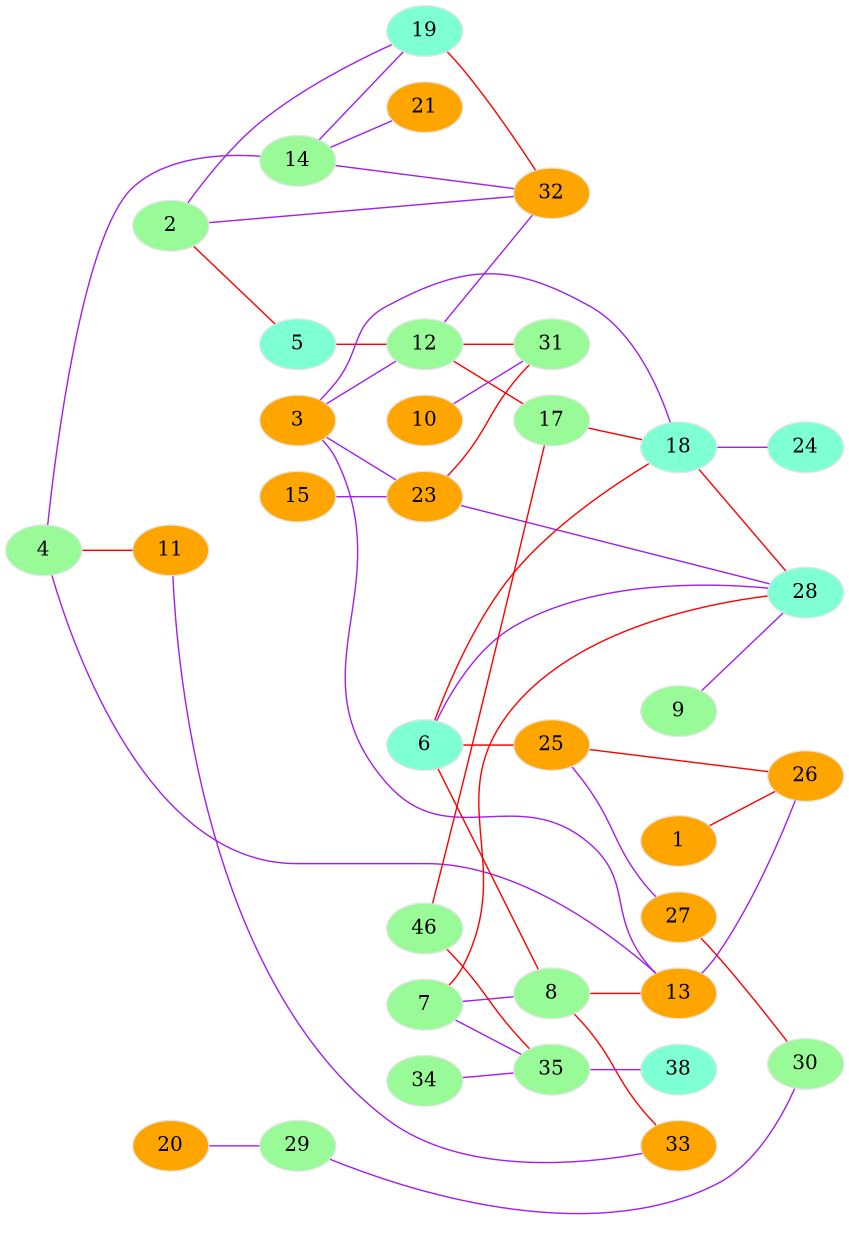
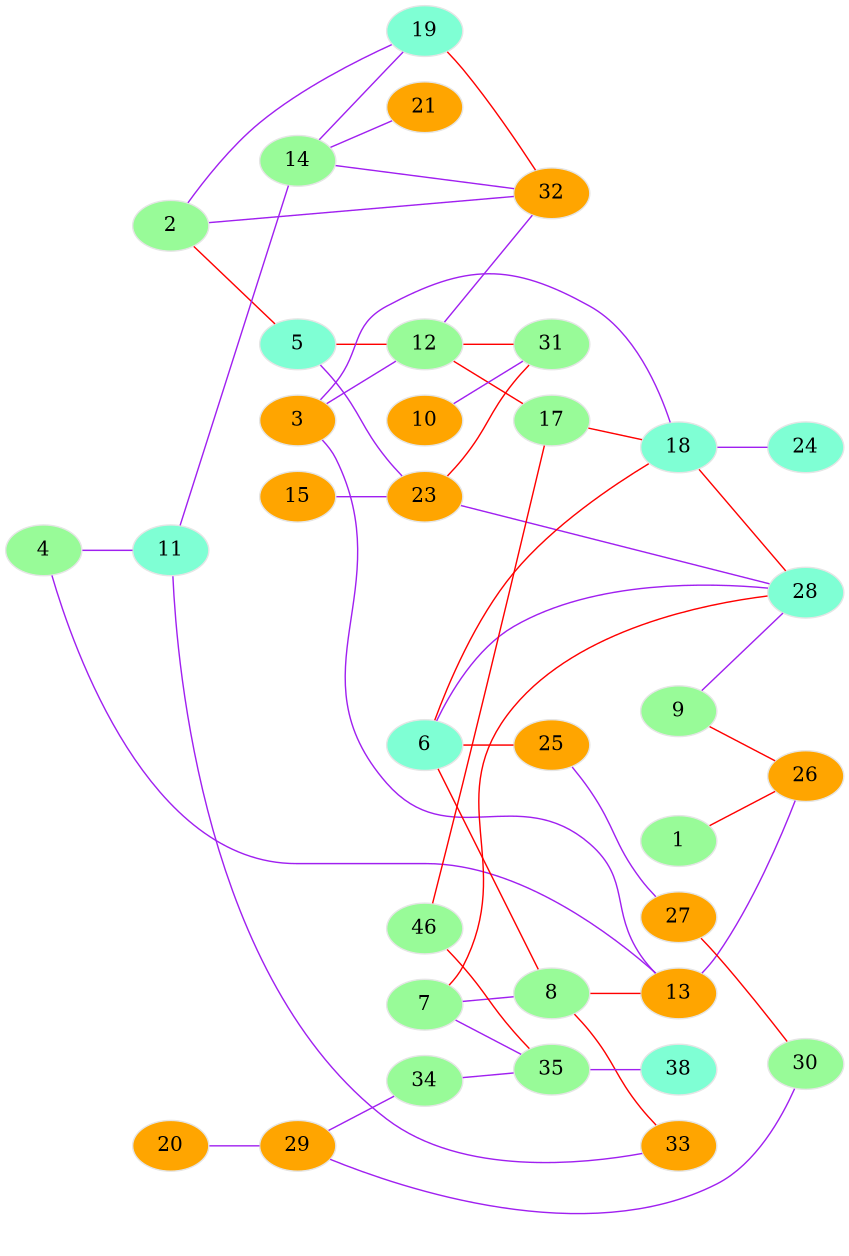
  graph {
    fontname="DejaVu Serif"
    rankdir=LR
    node [color=gray90 fillcolor=palegreen fontname="DejaVu Serif" style=filled]
    edge [color=purple fontname="DejaVu Serif" weight=1.0]
    26 [fillcolor=orange]
-   1 [fillcolor=orange]
+   1
    5 [fillcolor=aquamarine]
    2
    19 [fillcolor=aquamarine]
    32 [fillcolor=orange]
    12
    3 [fillcolor=orange]
    13 [fillcolor=orange]
    18 [fillcolor=aquamarine]
    23 [fillcolor=orange]
    31
    17
    28 [fillcolor=aquamarine]
    24 [fillcolor=aquamarine]
    4
-   11 [fillcolor=orange]
+   11 [fillcolor=aquamarine]
    14
    33 [fillcolor=orange]
    21 [fillcolor=orange]
    6 [fillcolor=aquamarine]
    8
    25 [fillcolor=orange]
    27 [fillcolor=orange]
    7
    35
    38 [fillcolor=aquamarine]
    9
    10 [fillcolor=orange]
    15 [fillcolor=orange]
    n31 [label=46]
    20 [fillcolor=orange]
-   29
+   29 [fillcolor=orange]
    30
    34
    1 -- 26 [color=red]
    5 -- 12 [color=red]
    2 -- 5 [color=red]
    2 -- 19
    2 -- 32
    19 -- 32 [color=red]
    12 -- 32
    12 -- 31 [color=red]
    12 -- 17 [color=red]
    3 -- 12
    3 -- 13
    3 -- 18
-   3 -- 23
+   5 -- 23
    13 -- 26
    18 -- 28 [color=red]
    18 -- 24
    23 -- 31 [color=red]
    23 -- 28
    17 -- 18 [color=red]
    4 -- 13
-   4 -- 11 [color=red]
-   4 -- 14
+   4 -- 11
+   11 -- 14
    11 -- 33
    14 -- 19
    14 -- 32
    14 -- 21
    6 -- 18 [color=red]
    6 -- 28
    6 -- 8 [color=red]
    6 -- 25 [color=red weight=2.0]
    8 -- 13 [color=red]
    8 -- 33 [color=red weight=2.0]
    25 -- 27
    27 -- 30 [color=red]
    7 -- 28 [color=red]
    7 -- 8
    7 -- 35
    35 -- 38
-   25 -- 26 [color=red weight=2.0]
+   9 -- 26 [color=red weight=2.0]
    9 -- 28
    10 -- 31
    15 -- 23
    n31 -- 17 [color=red]
    n31 -- 35 [color=red]
    20 -- 29
    29 -- 30
+   29 -- 34
    34 -- 35
  }
